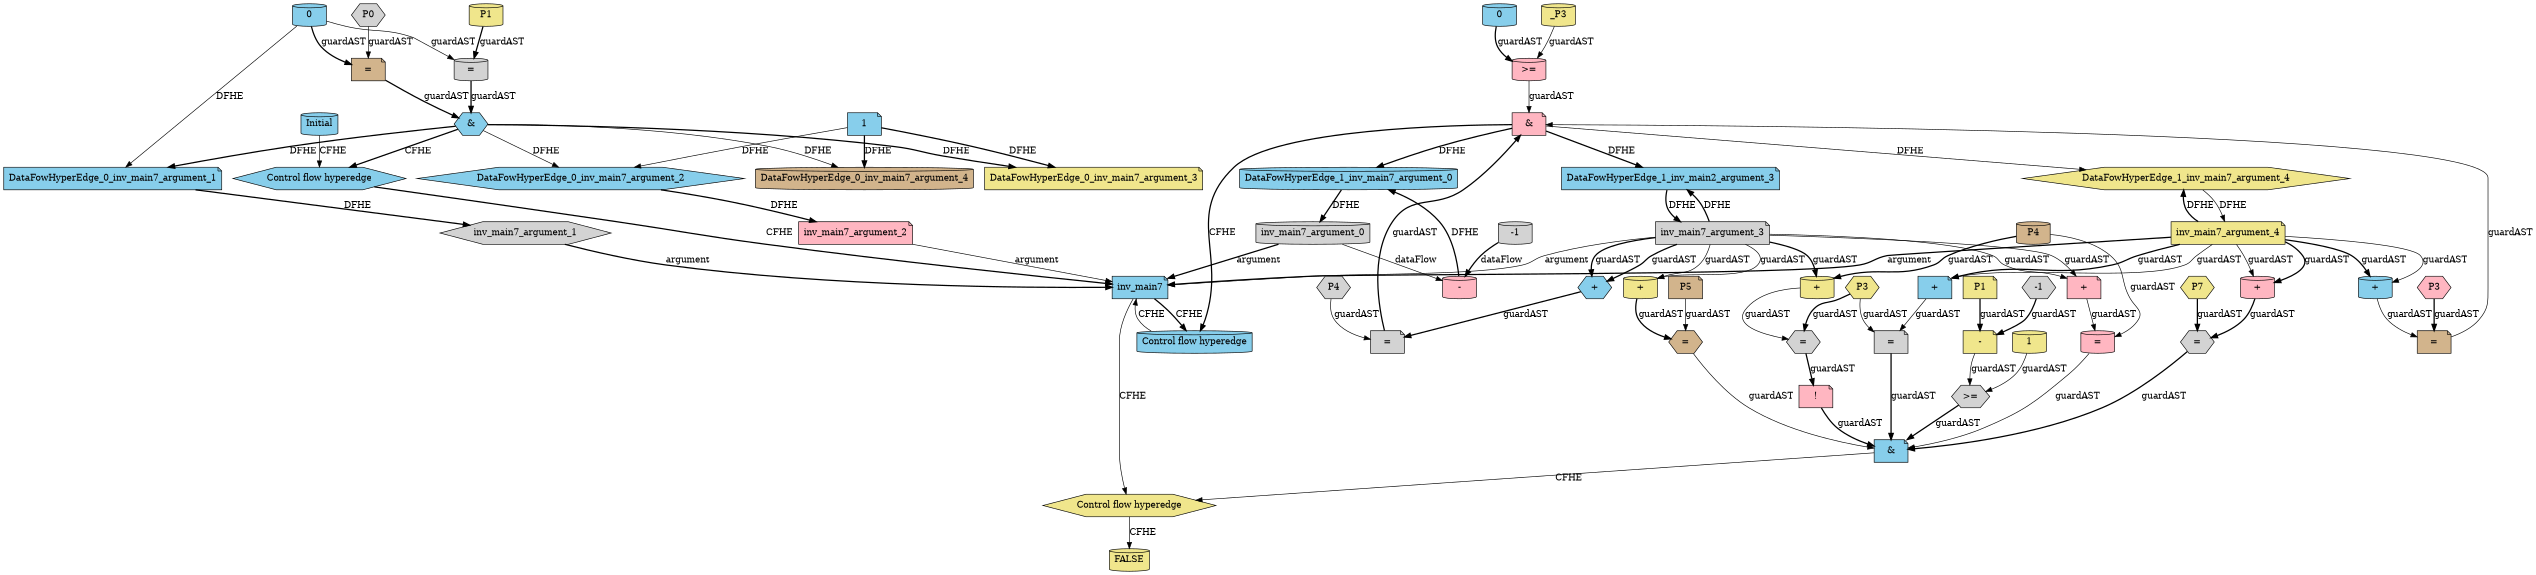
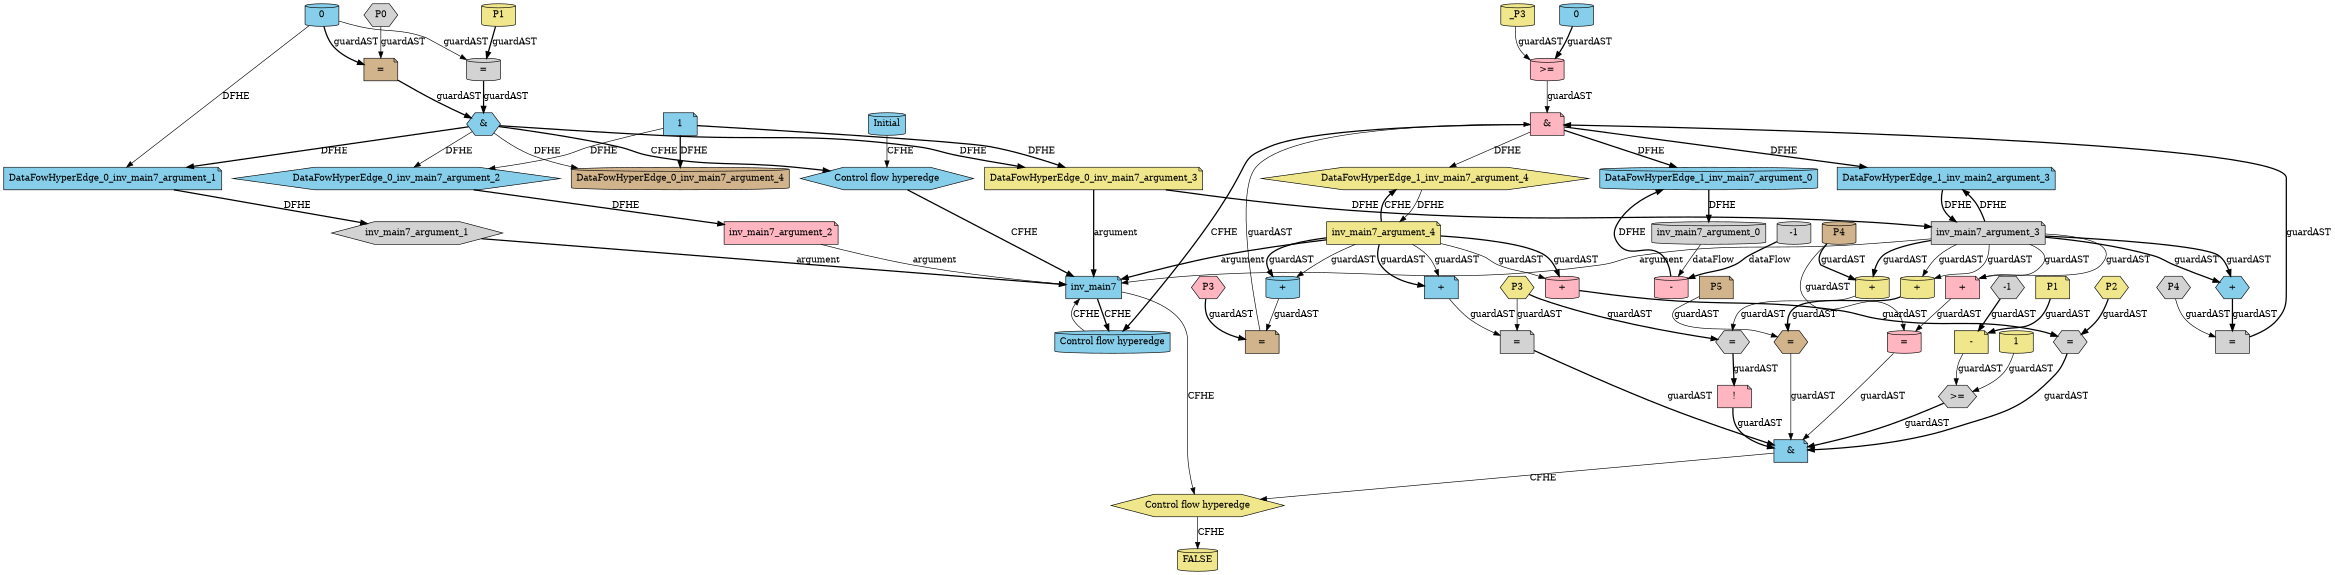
  digraph {
    node [fillcolor=skyblue shape=cylinder style=filled]
    edge [style=bold]
    n1 [label=inv_main7 nodeName=inv_main7 shape=note]
    n2 [label="Control flow hyperedge" nodeName=ControlFowHyperEdge_1]
    n3 [fillcolor=khaki label="Control flow hyperedge" nodeName=ControlFowHyperEdge_2 shape=hexagon]
    n4 [fillcolor=khaki label=FALSE nodeName=FALSE]
    n5 [label=Initial nodeName=Initial]
    n6 [label="Control flow hyperedge" nodeName=ControlFowHyperEdge_0 shape=hexagon]
    n7 [fillcolor=lightgrey label=inv_main7_argument_0 nodeName=argument0]
    n8 [fillcolor=lightpink label="-" nodeName=xxxinv_main7___inv_main7_1xxxdataFlow_0_node_0]
    n9 [label=DataFowHyperEdge_1_inv_main7_argument_0 nodeName=DataFowHyperEdge_1_inv_main7_argument_0]
    n10 [fillcolor=lightgrey label=inv_main7_argument_1 nodeName=argument1 shape=hexagon]
    n11 [fillcolor=lightpink label=inv_main7_argument_2 nodeName=argument2 shape=note]
    n12 [fillcolor=lightgrey label=inv_main7_argument_3 nodeName=argument3 shape=note]
    n13 [label="+" nodeName=xxxinv_main7___inv_main7_1xxxguard2_node_2 shape=hexagon]
    n14 [fillcolor=lightpink label="+" nodeName=xxxFALSE___inv_main7_2xxxguard1_node_2 shape=note]
    n15 [fillcolor=khaki label="+" nodeName=xxxFALSE___inv_main7_2xxxguard3_node_3]
    n16 [fillcolor=khaki label="+" nodeName=xxxFALSE___inv_main7_2xxxguard2_node_2]
    n17 [label=DataFowHyperEdge_1_inv_main2_argument_3 nodeName=DataFowHyperEdge_1_inv_main7_argument_3 shape=note]
    n18 [fillcolor=lightgrey label="=" nodeName=xxxinv_main7___inv_main7_1xxxguard2_node_0 shape=note]
    n19 [fillcolor=lightpink label="=" nodeName=xxxFALSE___inv_main7_2xxxguard1_node_0]
    n20 [fillcolor=lightgrey label="=" nodeName=xxxFALSE___inv_main7_2xxxguard3_node_1 shape=hexagon]
    n21 [fillcolor=tan label="=" nodeName=xxxFALSE___inv_main7_2xxxguard2_node_0 shape=hexagon]
    n22 [fillcolor=khaki label=inv_main7_argument_4 nodeName=argument4 shape=note]
    n23 [label="+" nodeName=xxxinv_main7___inv_main7_1xxxguard_0_node_2]
    n24 [label="+" nodeName=xxxFALSE___inv_main7_2xxxguard4_node_2 shape=note]
    n25 [fillcolor=lightpink label="+" nodeName=xxxFALSE___inv_main7_2xxxguard_0_node_2]
    n26 [fillcolor=khaki label=DataFowHyperEdge_1_inv_main7_argument_4 nodeName=DataFowHyperEdge_1_inv_main7_argument_4 shape=hexagon]
    n27 [fillcolor=tan label="=" nodeName=xxxinv_main7___inv_main7_1xxxguard_0_node_0 shape=note]
    n28 [fillcolor=lightgrey label="=" nodeName=xxxFALSE___inv_main7_2xxxguard4_node_0 shape=note]
    n29 [fillcolor=lightgrey label="=" nodeName=xxxFALSE___inv_main7_2xxxguard_0_node_0 shape=hexagon]
    n30 [label="&" nodeName=xxxinv_main7___Initial_0xxx_and shape=hexagon]
    n31 [label=DataFowHyperEdge_0_inv_main7_argument_1 nodeName=DataFowHyperEdge_0_inv_main7_argument_1 shape=note]
    n32 [label=DataFowHyperEdge_0_inv_main7_argument_2 nodeName=DataFowHyperEdge_0_inv_main7_argument_2 shape=hexagon]
    n33 [fillcolor=khaki label=DataFowHyperEdge_0_inv_main7_argument_3 nodeName=DataFowHyperEdge_0_inv_main7_argument_3 shape=note]
    n34 [fillcolor=tan label=DataFowHyperEdge_0_inv_main7_argument_4 nodeName=DataFowHyperEdge_0_inv_main7_argument_4]
    n35 [fillcolor=tan label="=" nodeName=xxxinv_main7___Initial_0xxxguard_0_node_0 shape=note]
    n36 [fillcolor=lightgrey label=P0 nodeName=xxxinv_main7___Initial_0xxxguard_0_node_2 shape=hexagon]
    n37 [label=0 nodeName=xxxinv_main7___Initial_0xxxdataFlow_0_node_0]
    n38 [fillcolor=lightgrey label="=" nodeName=xxxinv_main7___Initial_0xxxguard1_node_0]
    n39 [fillcolor=khaki label=P1 nodeName=xxxinv_main7___Initial_0xxxguard1_node_2]
    n40 [label=1 nodeName=xxxinv_main7___Initial_0xxxdataFlow1_node_0 shape=note]
    n41 [fillcolor=lightpink label="&" nodeName=xxxinv_main7___inv_main7_1xxx_and shape=note]
    n42 [fillcolor=lightpink label=P3 nodeName=xxxinv_main7___inv_main7_1xxxguard_0_node_1 shape=hexagon]
    n43 [fillcolor=lightpink label=">=" nodeName=xxxinv_main7___inv_main7_1xxxguard1_node_0]
    n44 [fillcolor=khaki label=_P3 nodeName=xxxinv_main7___inv_main7_1xxxguard1_node_1]
    n45 [label=0 nodeName=xxxinv_main7___inv_main7_1xxxguard1_node_2]
    n46 [fillcolor=lightgrey label=P4 nodeName=xxxinv_main7___inv_main7_1xxxguard2_node_1 shape=hexagon]
    n47 [fillcolor=lightgrey label=-1 nodeName=xxxinv_main7___inv_main7_1xxxdataFlow_0_node_2]
    n48 [label="&" nodeName=xxxFALSE___inv_main7_2xxx_and shape=note]
    n49 [fillcolor=tan label=P4 nodeName=xxxFALSE___inv_main7_2xxxguard1_node_1]
    n50 [fillcolor=lightpink label="!" nodeName=xxxFALSE___inv_main7_2xxxguard3_node_0 shape=note]
    n51 [fillcolor=khaki label=P3 nodeName=xxxFALSE___inv_main7_2xxxguard3_node_2 shape=hexagon]
    n52 [fillcolor=tan label=P5 nodeName=xxxFALSE___inv_main7_2xxxguard2_node_1 shape=note]
-   n53 [fillcolor=khaki label=P7 nodeName=xxxFALSE___inv_main7_2xxxguard_0_node_1 shape=hexagon]
+   n53 [fillcolor=khaki label=P2 nodeName=xxxFALSE___inv_main7_2xxxguard_0_node_1 shape=hexagon]
    n54 [fillcolor=lightgrey label=">=" nodeName=xxxFALSE___inv_main7_2xxxguard5_node_0 shape=hexagon]
    n55 [fillcolor=khaki label="-" nodeName=xxxFALSE___inv_main7_2xxxguard5_node_1 shape=note]
    n56 [fillcolor=khaki label=P1 nodeName=xxxFALSE___inv_main7_2xxxguard5_node_2 shape=note]
    n57 [fillcolor=lightgrey label=-1 nodeName=xxxFALSE___inv_main7_2xxxguard5_node_3 shape=hexagon]
    n58 [fillcolor=khaki label=1 nodeName=xxxFALSE___inv_main7_2xxxguard5_node_4]
    n1 -> n2 [label=CFHE]
    n1 -> n3 [label=CFHE style=solid]
    n2 -> n1 [label=CFHE style=solid]
    n3 -> n4 [label=CFHE style=solid]
    n5 -> n6 [label=CFHE style=solid]
    n6 -> n1 [label=CFHE]
-   n7 -> n1 [label=argument]
+   n33 -> n1 [label=argument]
    n7 -> n8 [label=dataFlow style=solid]
    n8 -> n9 [label=DFHE]
    n9 -> n7 [label=DFHE]
    n10 -> n1 [label=argument]
    n11 -> n1 [label=argument style=solid]
    n12 -> n1 [label=argument style=solid]
    n12 -> n13 [label=guardAST]
    n12 -> n13 [label=guardAST]
    n12 -> n14 [label=guardAST style=solid]
    n12 -> n14 [label=guardAST style=solid]
    n12 -> n15 [label=guardAST]
    n12 -> n16 [label=guardAST style=solid]
    n12 -> n16 [label=guardAST style=solid]
    n12 -> n17 [label=DFHE]
    n13 -> n18 [label=guardAST]
    n14 -> n19 [label=guardAST style=solid]
    n15 -> n20 [label=guardAST style=solid]
    n16 -> n21 [label=guardAST]
    n17 -> n12 [label=DFHE]
    n18 -> n41 [label=guardAST]
    n19 -> n48 [label=guardAST style=solid]
    n20 -> n50 [label=guardAST]
    n21 -> n48 [label=guardAST style=solid]
    n22 -> n1 [label=argument]
    n22 -> n23 [label=guardAST style=solid]
    n22 -> n23 [label=guardAST]
    n22 -> n24 [label=guardAST style=solid]
    n22 -> n24 [label=guardAST]
    n22 -> n25 [label=guardAST]
    n22 -> n25 [label=guardAST style=solid]
-   n22 -> n26 [label=DFHE]
+   n22 -> n26 [label=CFHE]
    n23 -> n27 [label=guardAST style=solid]
    n24 -> n28 [label=guardAST style=solid]
    n25 -> n29 [label=guardAST]
    n26 -> n22 [label=DFHE style=solid]
    n27 -> n41 [label=guardAST style=solid]
    n28 -> n48 [label=guardAST]
    n29 -> n48 [label=guardAST]
    n30 -> n6 [label=CFHE]
    n30 -> n31 [label=DFHE]
    n30 -> n32 [label=DFHE style=solid]
    n30 -> n33 [label=DFHE]
    n30 -> n34 [label=DFHE style=solid]
    n31 -> n10 [label=DFHE]
    n32 -> n11 [label=DFHE]
+   n33 -> n12 [label=DFHE]
    n35 -> n30 [label=guardAST]
    n36 -> n35 [label=guardAST style=solid]
    n37 -> n31 [label=DFHE style=solid]
    n37 -> n35 [label=guardAST]
    n37 -> n38 [label=guardAST style=solid]
    n38 -> n30 [label=guardAST]
    n39 -> n38 [label=guardAST]
    n40 -> n32 [label=DFHE style=solid]
    n40 -> n33 [label=DFHE]
    n40 -> n34 [label=DFHE]
    n41 -> n2 [label=CFHE]
    n41 -> n9 [label=DFHE]
    n41 -> n17 [label=DFHE]
    n41 -> n26 [label=DFHE style=solid]
    n42 -> n27 [label=guardAST]
    n43 -> n41 [label=guardAST style=solid]
    n44 -> n43 [label=guardAST style=solid]
    n45 -> n43 [label=guardAST]
    n46 -> n18 [label=guardAST style=solid]
    n47 -> n8 [label=dataFlow]
    n48 -> n3 [label=CFHE style=solid]
    n49 -> n15 [label=guardAST]
    n49 -> n19 [label=guardAST style=solid]
    n50 -> n48 [label=guardAST]
    n51 -> n20 [label=guardAST]
    n51 -> n28 [label=guardAST style=solid]
    n52 -> n21 [label=guardAST style=solid]
    n53 -> n29 [label=guardAST]
    n54 -> n48 [label=guardAST]
    n55 -> n54 [label=guardAST style=solid]
    n56 -> n55 [label=guardAST]
    n57 -> n55 [label=guardAST]
    n58 -> n54 [label=guardAST style=solid]
  }
